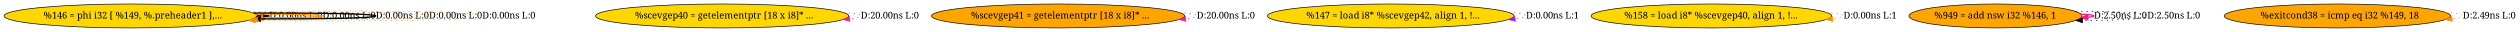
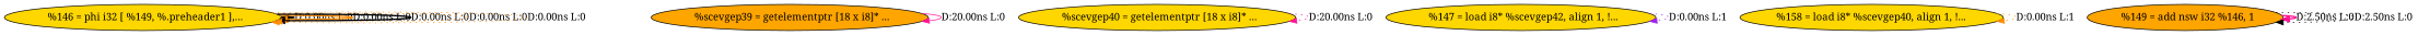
  digraph {
    fontname="Noto Serif"
    node [fillcolor=gold fontname="Noto Serif" style=filled]
    edge [color=darkorange fontname="Noto Serif" style=dotted]
    n1 [label="  %146 = phi i32 [ %149, %.preheader1 ],..."]
+   n2 [fillcolor=orange label="  %scevgep39 = getelementptr [18 x i8]* ..."]
    n3 [label="  %scevgep40 = getelementptr [18 x i8]* ..."]
-   n4 [fillcolor=orange label="  %scevgep41 = getelementptr [18 x i8]* ..."]
    n5 [label="  %147 = load i8* %scevgep42, align 1, !..."]
    n6 [label="%158 = load i8* %scevgep40, align 1, !..."]
-   n7 [fillcolor=orange label="%949 = add nsw i32 %146, 1"]
-   n8 [fillcolor=orange label="  %exitcond38 = icmp eq i32 %149, 18"]
+   n7 [fillcolor=orange label="  %149 = add nsw i32 %146, 1"]
    n1 -> n1 [color=black label="D:0.00ns L:0" style=bold]
    n1 -> n1 [label="D:0.00ns L:0" style=bold]
    n1 -> n1 [color=black label="D:0.00ns L:0" style=bold]
    n1 -> n1 [label="D:0.00ns L:0"]
    n1 -> n1 [label="D:0.00ns L:0"]
+   n2 -> n2 [color=deeppink label="D:20.00ns L:0" style=solid]
    n3 -> n3 [color=deeppink label="D:20.00ns L:0"]
-   n4 -> n4 [color=deeppink label="D:20.00ns L:0"]
    n5 -> n5 [color=purple label="D:0.00ns L:1"]
    n6 -> n6 [label="D:0.00ns L:1"]
    n7 -> n7 [color=deeppink label="D:2.50ns L:0" style=bold]
    n7 -> n7 [color=black label="D:2.50ns L:0"]
-   n8 -> n8 [label="D:2.49ns L:0"]
  }
